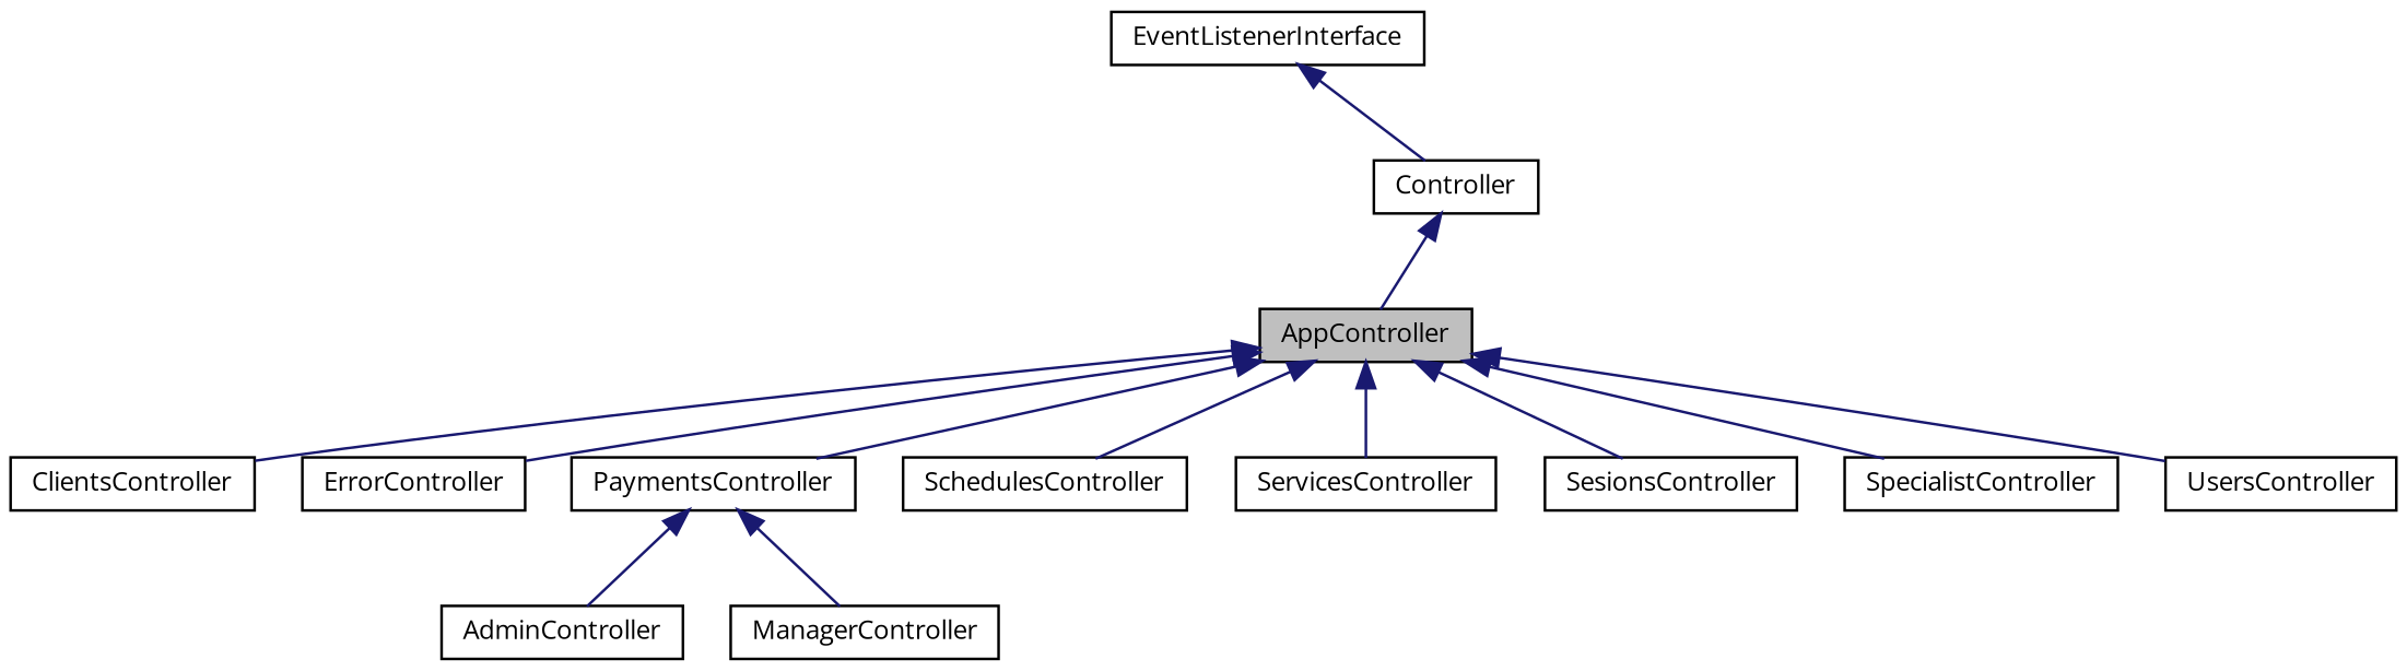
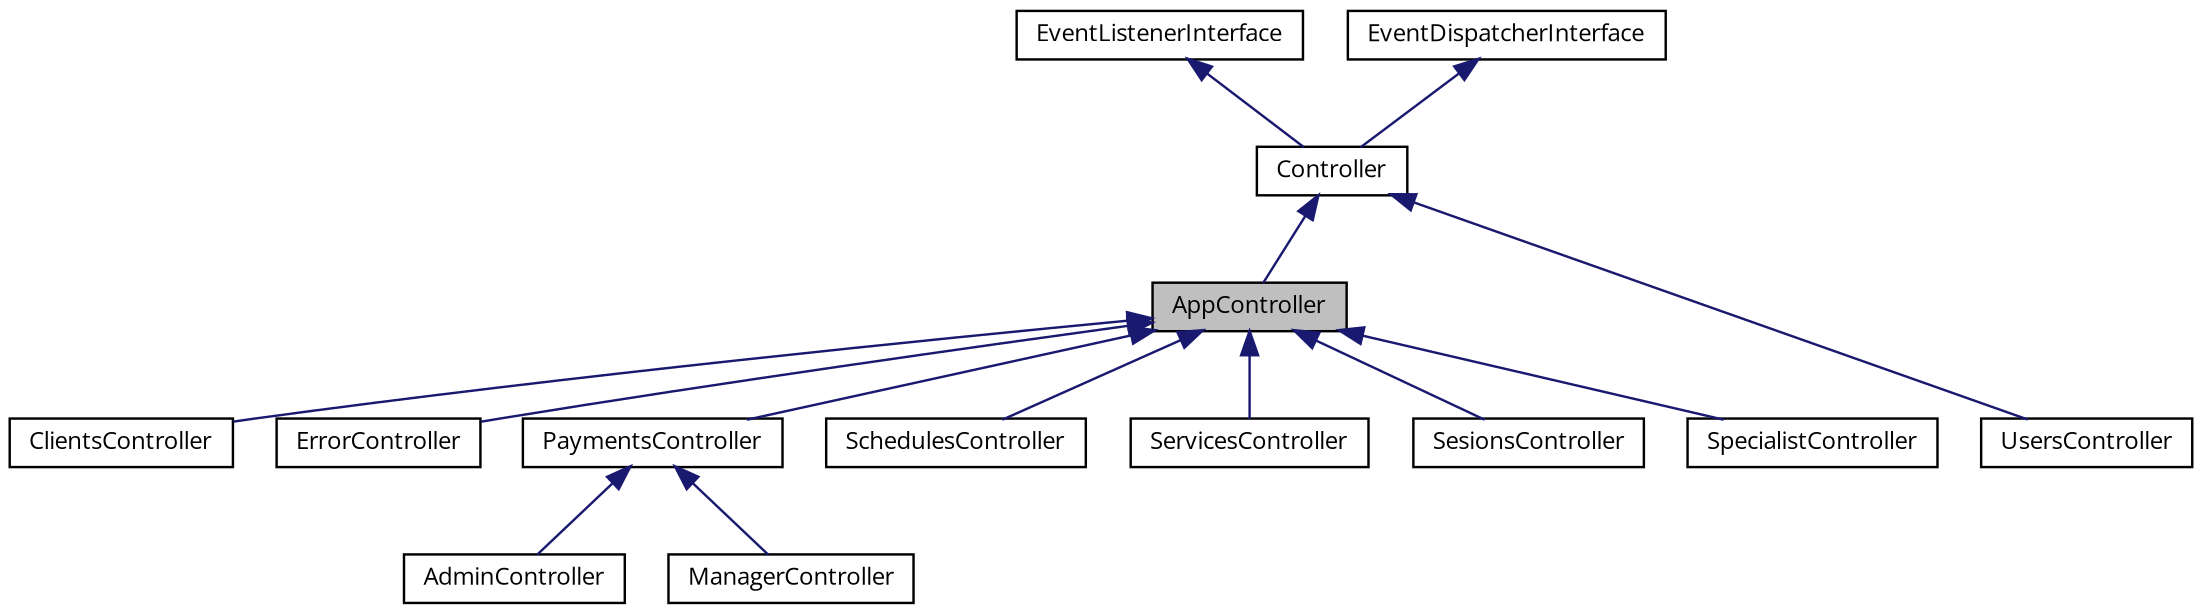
  digraph {
    fontname="Open Sans"
    rankdir=TB
    node [color=black fillcolor=white fontname="Open Sans" fontsize=10 shape=record style=filled]
    edge [color=midnightblue dir=back fontname="Open Sans" fontsize=10 labelfontname=Helvetica labelfontsize=10 style=solid]
    n1 [fillcolor=grey75 fontcolor=black height=0.2 label=AppController width=0.4]
    n2 [height=0.2 label=ClientsController width=0.4]
    n3 [height=0.2 label=ErrorController width=0.4]
    n4 [height=0.2 label=PaymentsController width=0.4]
    n5 [height=0.2 label=SchedulesController width=0.4]
    n6 [height=0.2 label=ServicesController width=0.4]
    n7 [height=0.2 label=SesionsController width=0.4]
    n8 [height=0.2 label=SpecialistController width=0.4]
    n9 [height=0.2 label=UsersController width=0.4]
    n10 [height=0.2 label=AdminController width=0.4]
    n11 [height=0.2 label=ManagerController width=0.4]
    n12 [height=0.2 label=Controller width=0.4]
    n13 [height=0.2 label=EventListenerInterface width=0.4]
+   n14 [height=0.2 label=EventDispatcherInterface width=0.4]
    n1 -> n2
    n1 -> n3
    n1 -> n4
    n1 -> n5
    n1 -> n6
    n1 -> n7
    n1 -> n8
-   n1 -> n9
+   n12 -> n9
    n4 -> n10
    n4 -> n11
    n12 -> n1
    n13 -> n12
+   n14 -> n12
  }
